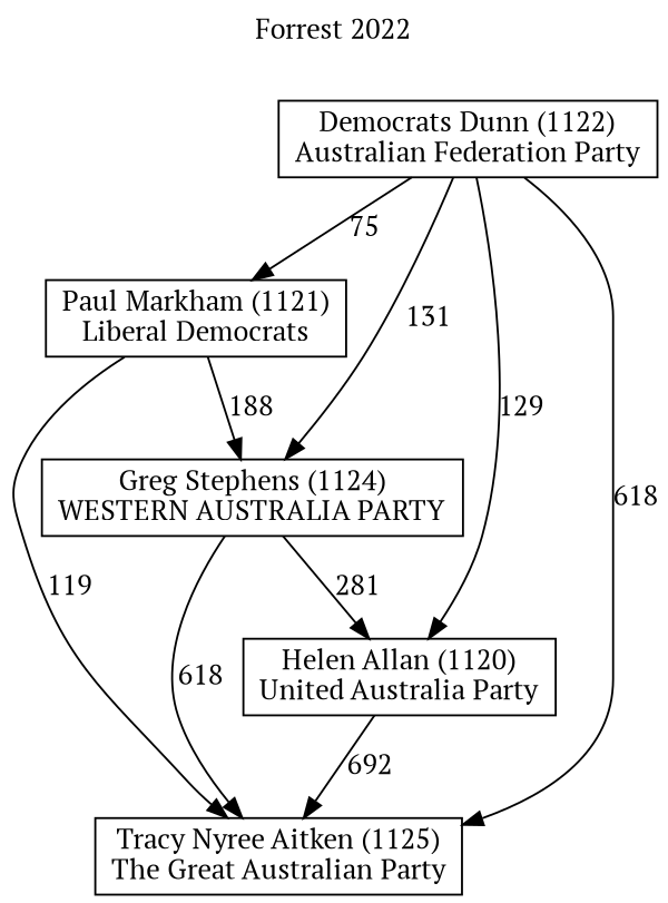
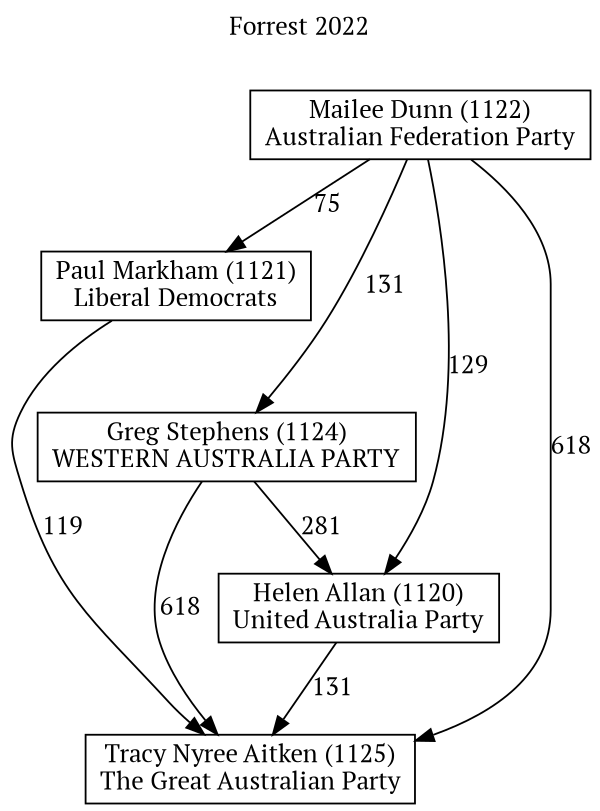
  digraph {
    fontname="PT Serif"
    label="Forrest 2022"
    labelloc=t
    mclimit=10
    node [fontname="PT Serif" shape=box]
    edge [fontname="PT Serif"]
    n1 [label="Paul Markham (1121)\nLiberal Democrats"]
    n2 [label="Greg Stephens (1124)\nWESTERN AUSTRALIA PARTY"]
    n3 [label="Tracy Nyree Aitken (1125)\nThe Great Australian Party"]
    n4 [label="Helen Allan (1120)\nUnited Australia Party"]
-   n5 [label="Democrats Dunn (1122)\nAustralian Federation Party"]
-   n1 -> n2 [label=188]
+   n5 [label="Mailee Dunn (1122)\nAustralian Federation Party"]
    n1 -> n3 [label=119]
    n2 -> n3 [label=618]
    n2 -> n4 [label=281]
-   n4 -> n3 [label=692]
+   n4 -> n3 [label=131]
    n5 -> n1 [label=75]
    n5 -> n2 [label=131]
    n5 -> n3 [label=618]
    n5 -> n4 [label=129]
  }
